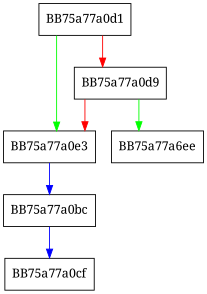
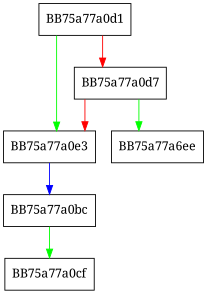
  digraph {
    fontname="Noto Serif"
    splines=ortho
    node [fontname="Noto Serif" shape=box]
    edge [color=blue fontname="Noto Serif"]
    BB75a77a0bc
    BB75a77a0cf
    BB75a77a0d1
    BB75a77a0e3
-   BB75a77a0d9
+   BB75a77a0d9 [label=BB75a77a0d7]
    n6 [label=BB75a77a6ee]
-   BB75a77a0bc -> BB75a77a0cf
+   BB75a77a0bc -> BB75a77a0cf [color=green]
    BB75a77a0d1 -> BB75a77a0e3 [color=green]
    BB75a77a0d1 -> BB75a77a0d9 [color=red]
    BB75a77a0e3 -> BB75a77a0bc
    BB75a77a0d9 -> BB75a77a0e3 [color=red]
    BB75a77a0d9 -> n6 [color=green]
  }
